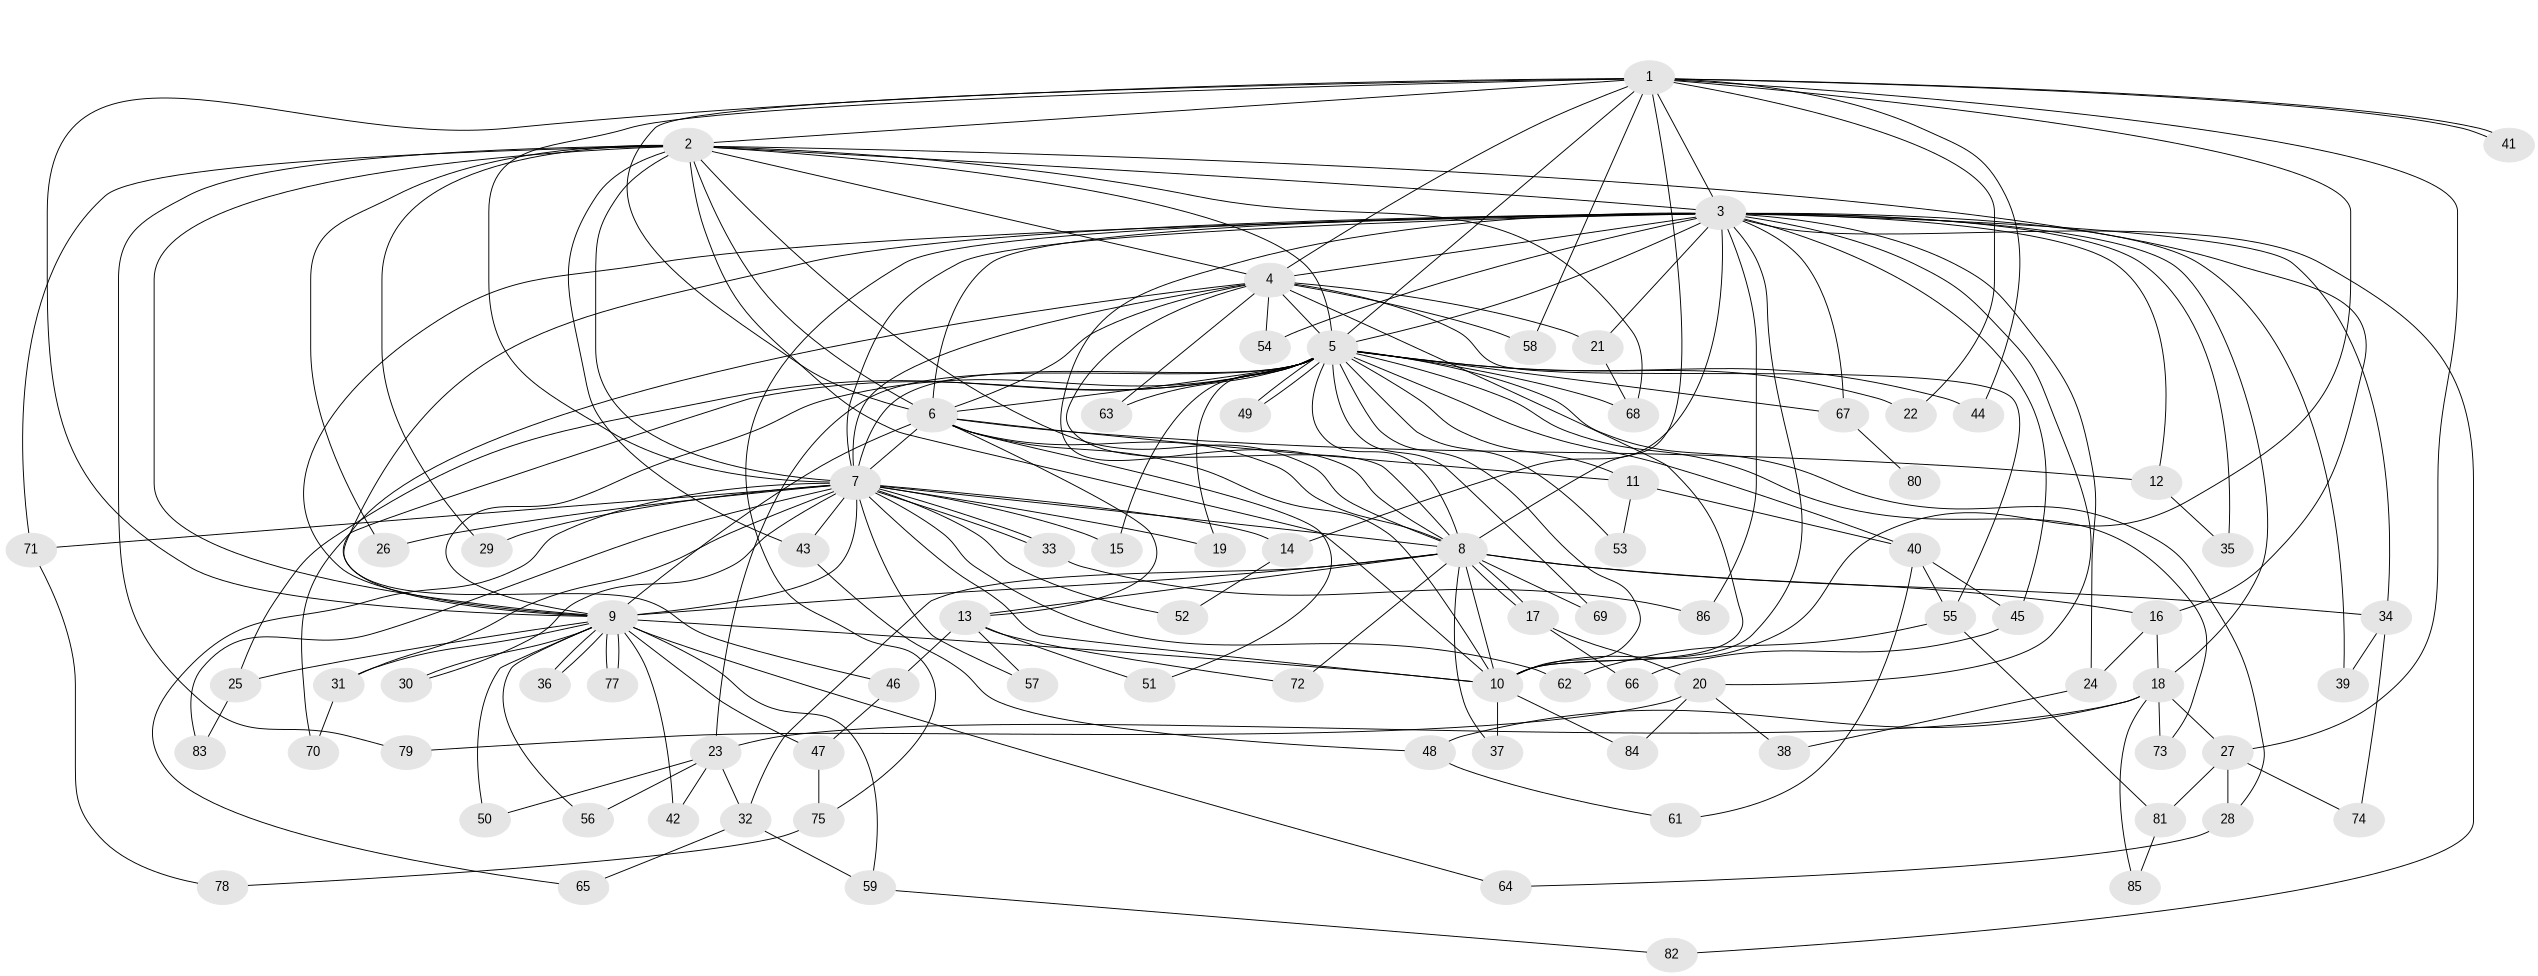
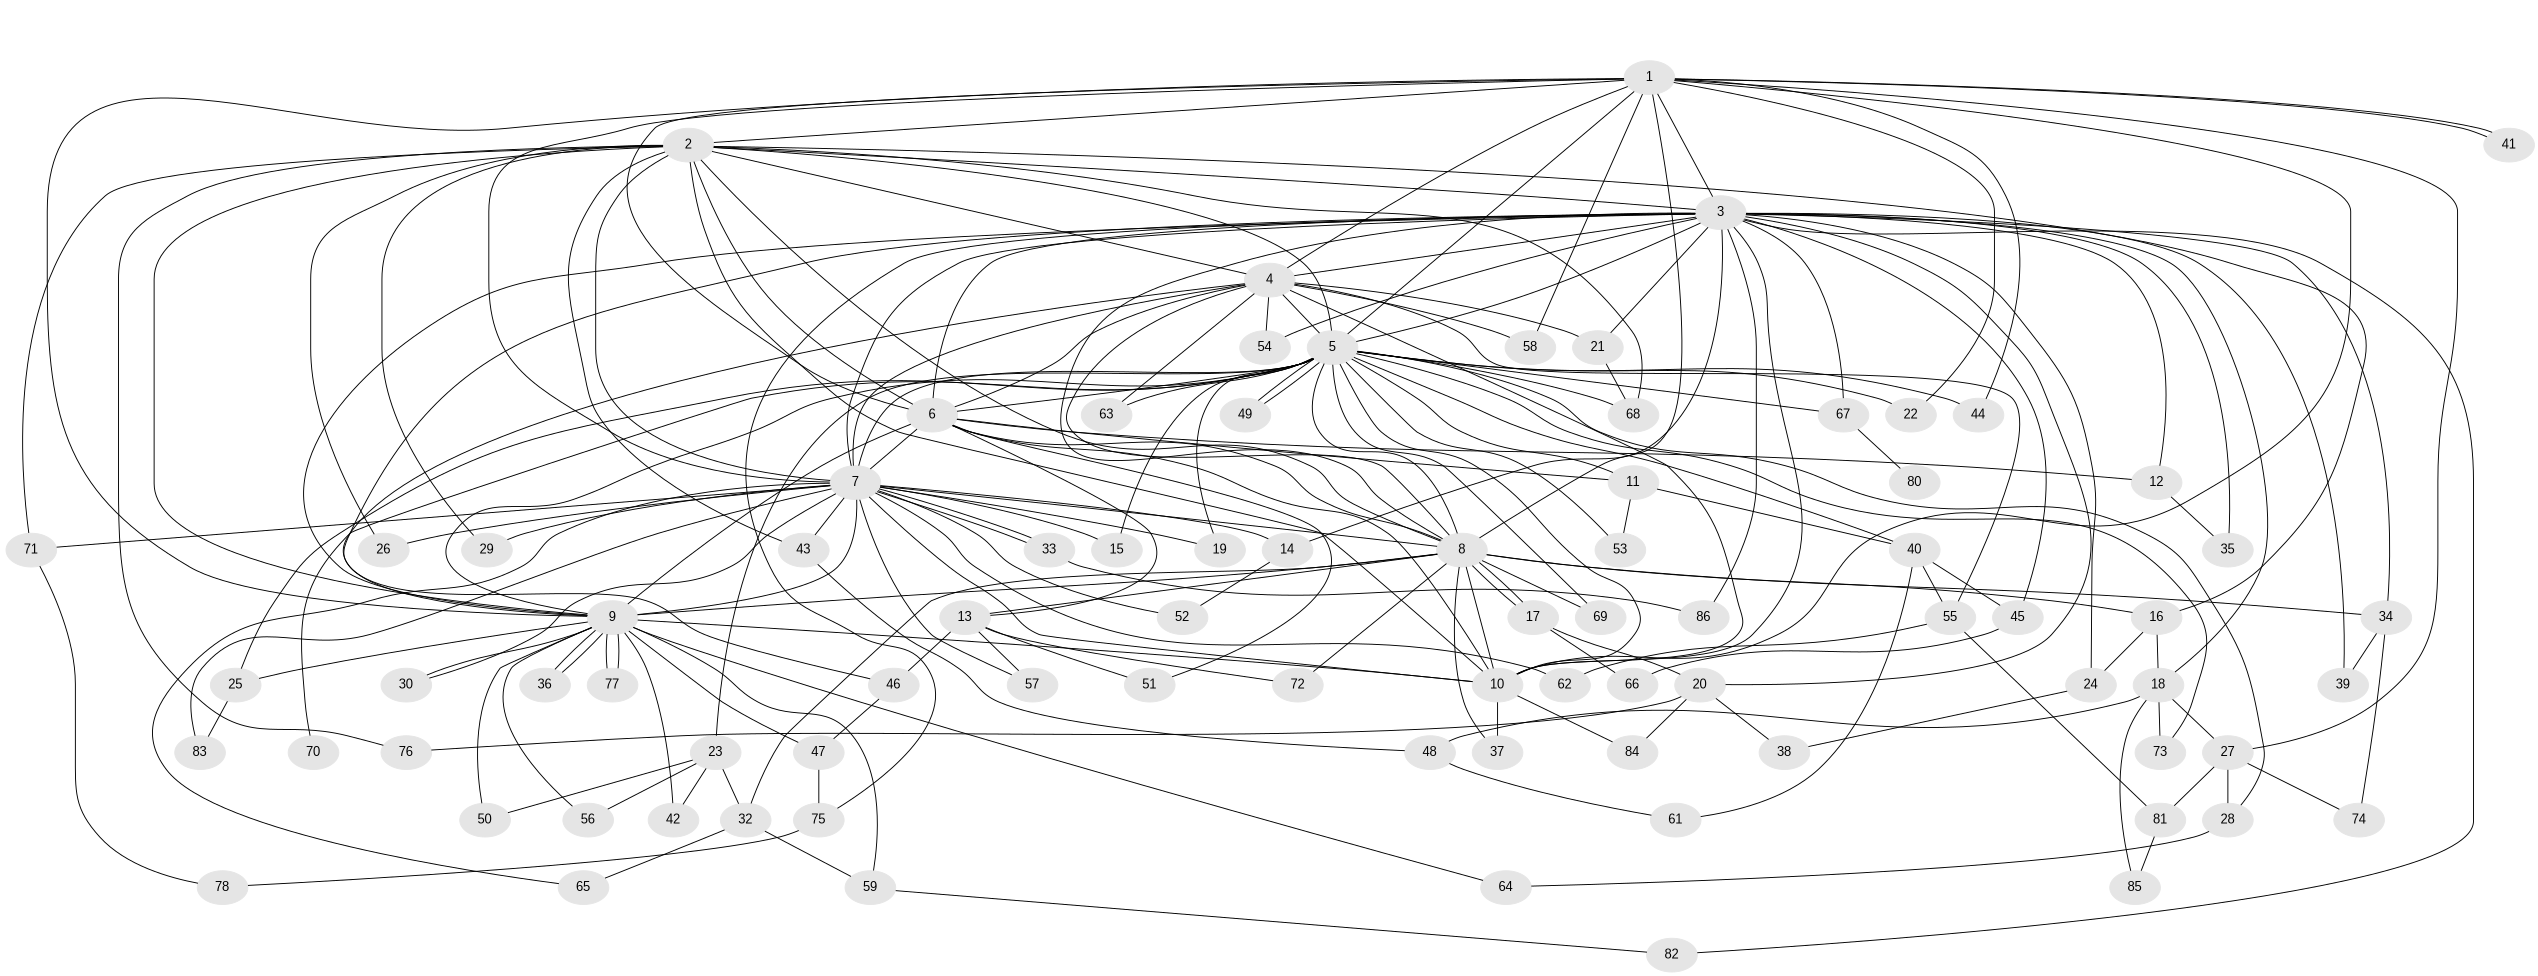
  graph {
    fontname="Liberation Sans"
    node [color=gray90 fontname="Liberation Sans" style=filled]
    edge [fontname="Liberation Sans"]
    1
    2
    3
    4
    5
    6
    7
    8
    9
    10
    22
    27
    41
    44
    58
    16
    26
    29
    43
    68
    71
-   76 [label=79]
+   76
    12
    14
    18
    20
    21
    24
    34
    35
    39
    45
    46
    54
    67
    75
    82
    86
    55
    63
    11
    15
    19
    23
    25
    28
    40
    49
    53
    69
    70
    73
    13
    51
    30
-   31
    33
    52
    57
    62
    65
    83
    17
    32
    37
    72
    36
    42
    47
    50
    56
    59
    64
    77
    84
    74
    81
    48
    78
    85
    38
    66
    80
    61
    1 -- 2
    1 -- 3
    1 -- 4
    1 -- 5
    1 -- 6
    1 -- 7
    1 -- 8
    1 -- 9
    1 -- 10
    1 -- 22
    1 -- 27
    1 -- 41
    1 -- 41
    1 -- 44
    1 -- 58
    2 -- 3
    2 -- 4
    2 -- 5
    2 -- 6
    2 -- 7
    2 -- 8
    2 -- 9
    2 -- 10
    2 -- 16
    2 -- 26
    2 -- 29
    2 -- 43
    2 -- 68
    2 -- 71
    2 -- 76
    3 -- 4
    3 -- 5
    3 -- 6
    3 -- 7
    3 -- 8
    3 -- 9
    3 -- 10
    3 -- 12
    3 -- 14
    3 -- 18
    3 -- 20
    3 -- 21
    3 -- 24
    3 -- 34
    3 -- 35
    3 -- 39
    3 -- 45
    3 -- 46
    3 -- 54
    3 -- 67
    3 -- 75
    3 -- 82
    3 -- 86
    4 -- 5
    4 -- 6
    4 -- 7
    4 -- 8
    4 -- 9
    4 -- 10
    4 -- 58
    4 -- 21
    4 -- 54
    4 -- 55
    4 -- 63
    5 -- 6
    5 -- 7
    5 -- 8
    5 -- 9
    5 -- 10
    5 -- 22
    5 -- 44
    5 -- 68
    5 -- 67
    5 -- 63
    5 -- 11
    5 -- 15
    5 -- 19
    5 -- 23
    5 -- 25
    5 -- 28
    5 -- 40
    5 -- 49
    5 -- 49
    5 -- 53
    5 -- 69
    5 -- 70
    5 -- 73
    6 -- 7
    6 -- 8
    6 -- 9
    6 -- 10
    6 -- 12
    6 -- 11
    6 -- 13
    6 -- 51
    7 -- 8
    7 -- 9
    7 -- 10
    7 -- 26
    7 -- 29
    7 -- 43
    7 -- 71
    7 -- 14
    7 -- 15
    7 -- 19
    7 -- 30
-   7 -- 31
    7 -- 33
    7 -- 33
    7 -- 52
    7 -- 57
    7 -- 62
    7 -- 65
    7 -- 83
    8 -- 9
    8 -- 10
    8 -- 16
    8 -- 34
    8 -- 69
    8 -- 13
    8 -- 17
    8 -- 17
    8 -- 32
    8 -- 37
    8 -- 72
    9 -- 10
    9 -- 25
    9 -- 30
-   9 -- 31
    9 -- 36
    9 -- 36
    9 -- 42
    9 -- 47
    9 -- 50
    9 -- 56
    9 -- 59
    9 -- 64
    9 -- 77
    9 -- 77
    10 -- 37
    10 -- 84
    27 -- 28
    27 -- 74
    27 -- 81
    16 -- 18
    16 -- 24
    43 -- 48
    71 -- 78
    12 -- 35
    14 -- 52
    18 -- 27
-   18 -- 23
    18 -- 73
    18 -- 48
    18 -- 85
    20 -- 76
    20 -- 84
    20 -- 38
    21 -- 68
    24 -- 38
    34 -- 39
    34 -- 74
    45 -- 66
    46 -- 47
    67 -- 80
    75 -- 78
    55 -- 62
    55 -- 81
    11 -- 40
    11 -- 53
    23 -- 32
    23 -- 42
    23 -- 50
    23 -- 56
    25 -- 83
    28 -- 64
    40 -- 45
    40 -- 55
    40 -- 61
    13 -- 46
    13 -- 51
    13 -- 57
    13 -- 72
-   31 -- 70
    33 -- 86
    17 -- 20
    17 -- 66
    32 -- 65
    32 -- 59
    47 -- 75
    59 -- 82
    81 -- 85
    48 -- 61
  }
